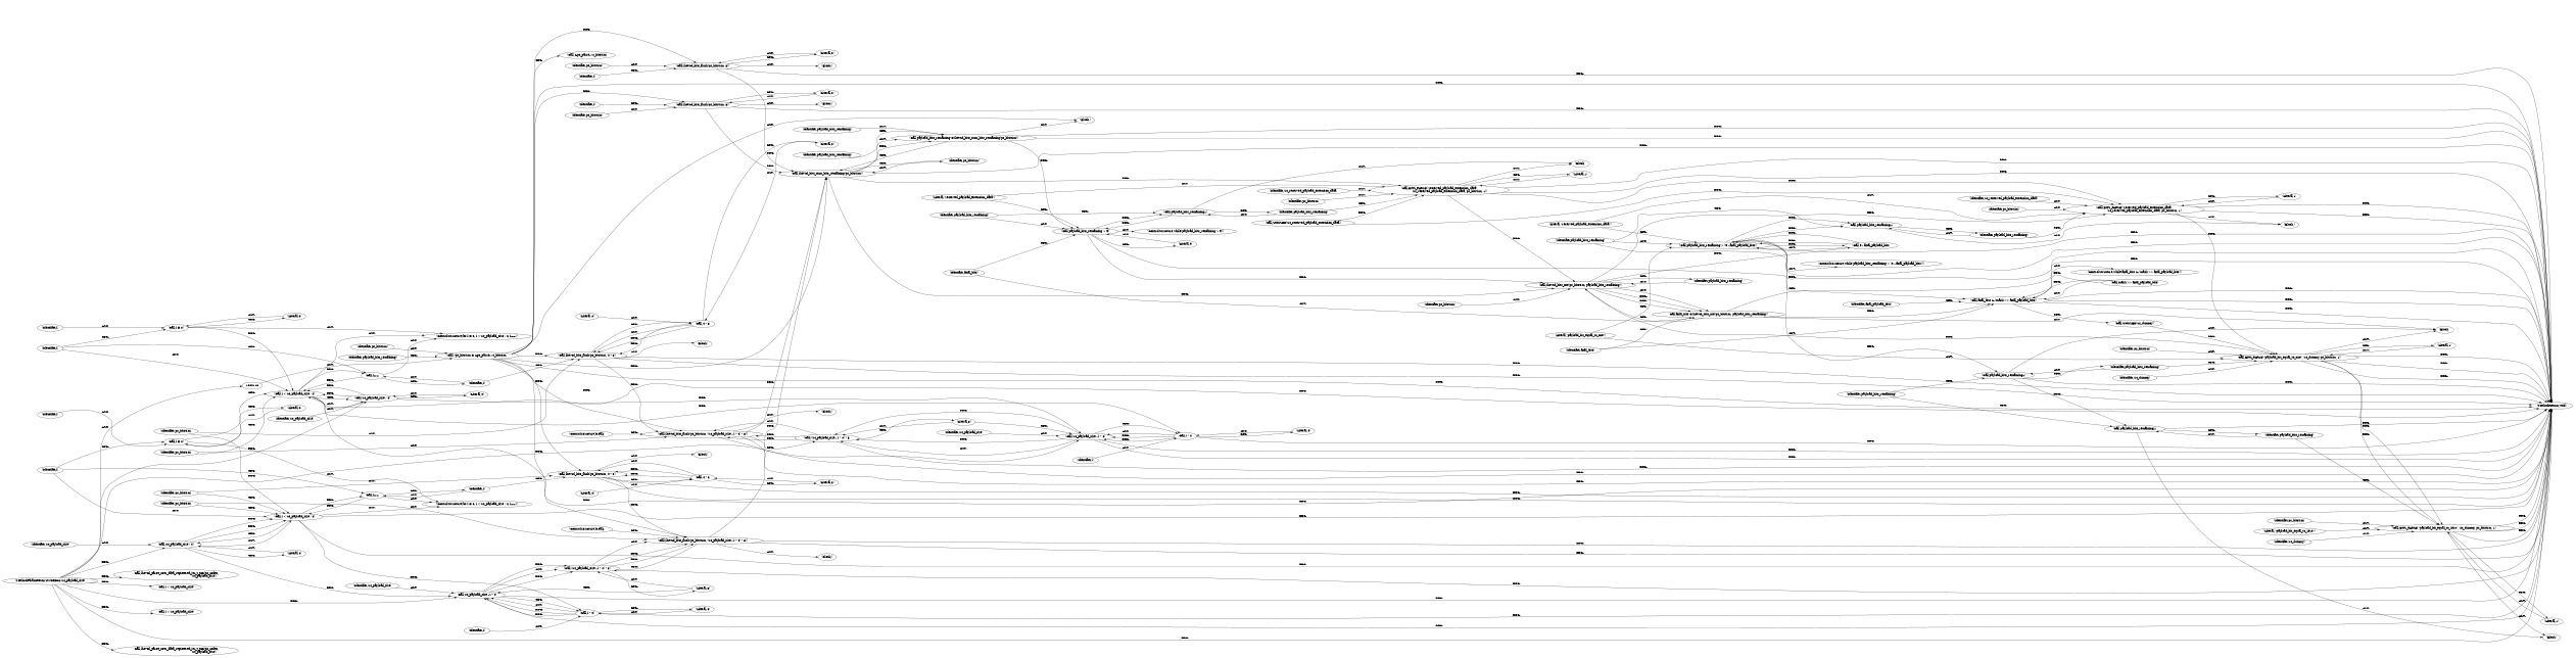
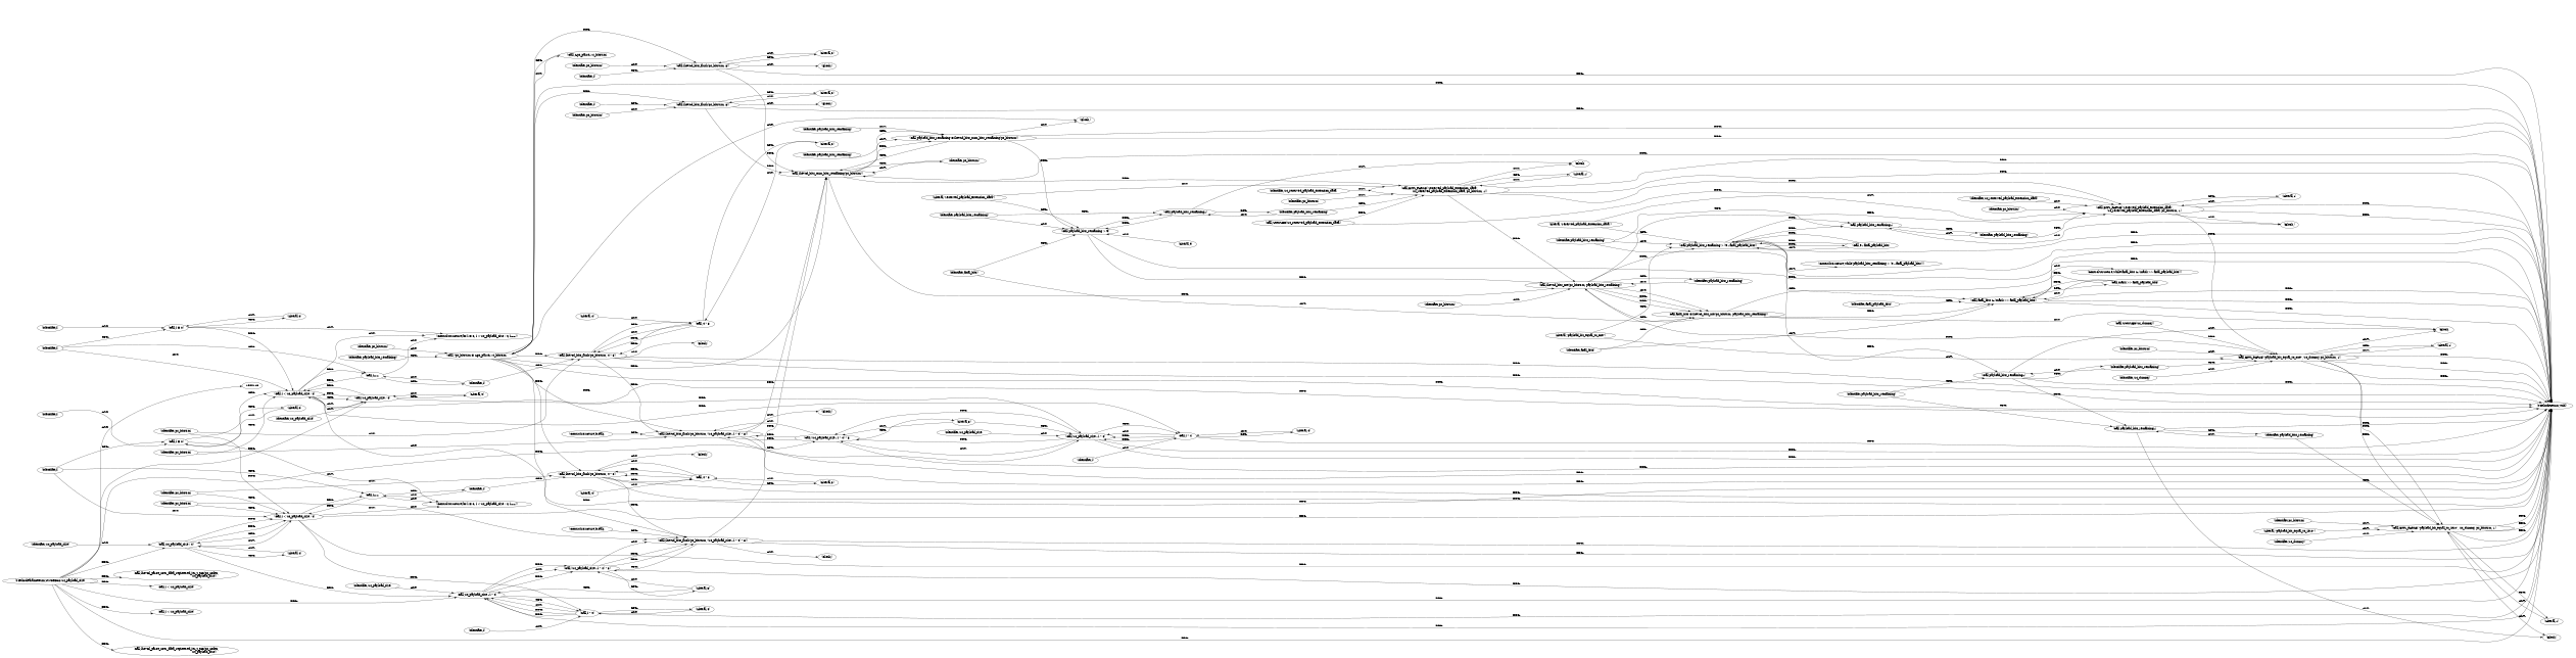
  digraph {
    rankdir=LR
    n1 [label="(Call,ihevcd_bits_num_bits_remaining(ps_bitstrm))"]
    n2 [label="(Call,payload_bits_remaining = ihevcd_bits_num_bits_remaining(ps_bitstrm))"]
    n3 [label="(Call,ihevcd_bits_nxt(ps_bitstrm, payload_bits_remaining))"]
    n4 [label="(Call,BITS_PARSE(\"reserved_payload_extension_data\",\n                       u4_reserved_payload_extension_data, ps_bitstrm, 1))"]
    n5 [label="(Identifier,ps_bitstrm)"]
    n6 [label="(MethodReturn,void)"]
    n7 [label="(Block,)"]
    n8 [label="(Call,payload_bits_remaining > 9)"]
    n9 [label="(Call,final_bits = ihevcd_bits_nxt(ps_bitstrm, payload_bits_remaining))"]
    n10 [label="(Call,payload_bits_remaining > (9 - final_payload_bits))"]
    n11 [label="(Call,BITS_PARSE(\"reserved_payload_extension_data\",\n                       u4_reserved_payload_extension_data, ps_bitstrm, 1))"]
    n12 [label="(Call,BITS_PARSE(\"payload_bit_equal_to_one\", u4_dummy, ps_bitstrm, 1))"]
    n13 [label="(Identifier,payload_bits_remaining)"]
    n14 [label="(Block,)"]
    n15 [label="(Literal,1)"]
    n16 [label="(Call,ihevcd_bits_flush(ps_bitstrm, (u4_payload_size - i * 4) * 8))"]
    n17 [label="(Call,(u4_payload_size - i * 4) * 8)"]
    n18 [label="(Block,)"]
    n19 [label="(Literal,8)"]
    n20 [label="(Call,ihevcd_bits_flush(ps_bitstrm, 4 * 8))"]
    n21 [label="(Call,4 * 8)"]
    n22 [label="(Block,)"]
    n23 [label="(Literal,8)"]
    n24 [label="(Call,*ps_bitstrm = &ps_parse->s_bitstrm)"]
    n25 [label="(Call,ihevcd_bits_flush(ps_bitstrm, 8))"]
    n26 [label="(Call,ihevcd_bits_flush(ps_bitstrm, (u4_payload_size - i * 4) * 8))"]
    n27 [label="(Call,ihevcd_bits_flush(ps_bitstrm, 4 * 8))"]
    n28 [label="(Call,ihevcd_bits_flush(ps_bitstrm, 8))"]
    n29 [label="(Call,&ps_parse->s_bitstrm)"]
    n30 [label="(Block,)"]
    n31 [label="(Literal,8)"]
    n32 [label="(Call,(u4_payload_size - i * 4) * 8)"]
    n33 [label="(Block,)"]
    n34 [label="(Call,4 * 8)"]
    n35 [label="(Block,)"]
    n36 [label="(Literal,8)"]
    n37 [label="(Block,)"]
    n38 [label="(Call,u4_payload_size - i * 4)"]
    n39 [label="(Call,i * 4)"]
    n40 [label="(Literal,4)"]
    n41 [label="(Call,u4_payload_size / 4)"]
    n42 [label="(Call,i < u4_payload_size / 4)"]
    n43 [label="(Literal,4)"]
    n44 [label="(Call,i++)"]
    n45 [label="(ControlStructure,for(i = 0; i < u4_payload_size / 4; i++))"]
    n46 [label="(MethodParameterIn,UWORD32 u4_payload_size)"]
    n47 [label="(Call,u4_payload_size - i * 4)"]
    n48 [label="(Call,u4_payload_size / 4)"]
    n49 [label="(Call,i < u4_payload_size)"]
    n50 [label="(Call,ihevcd_parse_user_data_registered_itu_t_t35(ps_codec,\n                                                                u4_payload_size))"]
    n51 [label="(Call,ihevcd_parse_user_data_registered_itu_t_t35(ps_codec,\n                                                                u4_payload_size))"]
    n52 [label="(Call,i < u4_payload_size)"]
    n53 [label=1000113]
    n54 [label="(Call,i * 4)"]
    n55 [label="(Call,i < u4_payload_size / 4)"]
    n56 [label="(Literal,4)"]
    n57 [label="(Identifier,i)"]
    n58 [label="(Call,i = 0)"]
    n59 [label="(Literal,0)"]
    n60 [label="(Literal,8)"]
    n61 [label="(Literal,8)"]
    n62 [label="(Literal,4)"]
    n63 [label="(Call,i++)"]
    n64 [label="(ControlStructure,for(i = 0; i < u4_payload_size / 4; i++))"]
    n65 [label="(Identifier,i)"]
    n66 [label="(Call,i = 0)"]
    n67 [label="(Literal,0)"]
    n68 [label="(Call,payload_bits_remaining--)"]
-   n69 [label="(ControlStructure,while(payload_bits_remaining > 9))"]
    n70 [label="(Literal,9)"]
    n71 [label="(Identifier,payload_bits_remaining)"]
    n72 [label="(Call,final_bits & (mask >> final_payload_bits))"]
    n73 [label="(Block,)"]
    n74 [label="(Call,payload_bits_remaining--)"]
    n75 [label="(Call,payload_bits_remaining--)"]
    n76 [label="(ControlStructure,while(payload_bits_remaining > (9 - final_payload_bits)))"]
    n77 [label="(Call,9 - final_payload_bits)"]
    n78 [label="(Block,)"]
    n79 [label="(Literal,1)"]
    n80 [label="(Call,BITS_PARSE(\"payload_bit_equal_to_zero\", u4_dummy, ps_bitstrm, 1))"]
    n81 [label="(Literal,1)"]
    n82 [label="(Call,mask >> final_payload_bits)"]
    n83 [label="(ControlStructure,while(final_bits & (mask >> final_payload_bits)))"]
    n84 [label="(Identifier,payload_bits_remaining)"]
    n85 [label="(Call,payload_bits_remaining--)"]
    n86 [label="(Identifier,payload_bits_remaining)"]
    n87 [label="(Block,)"]
    n88 [label="(Identifier,payload_bits_remaining)"]
    n89 [label="(Literal,1)"]
    n90 [label="(Identifier,i)"]
    n91 [label="(Identifier,ps_bitstrm)"]
    n92 [label="(Identifier,ps_bitstrm)"]
    n93 [label="(Identifier,final_bits)"]
    n94 [label="(Literal,\"payload_bit_equal_to_zero\")"]
    n95 [label="(Identifier,i)"]
    n96 [label="(Identifier,ps_bitstrm)"]
    n97 [label="(Identifier,payload_bits_remaining)"]
    n98 [label="(Identifier,payload_bits_remaining)"]
    n99 [label="(Identifier,u4_reserved_payload_extension_data)"]
    n100 [label="(Identifier,u4_dummy)"]
    n101 [label="(Identifier,u4_reserved_payload_extension_data)"]
    n102 [label="(Identifier,u4_dummy)"]
    n103 [label="(Literal,\"reserved_payload_extension_data\")"]
    n104 [label="(ControlStructure,break;)"]
    n105 [label="(Identifier,ps_bitstrm)"]
    n106 [label="(Identifier,ps_bitstrm)"]
    n107 [label="(Identifier,u4_payload_size)"]
    n108 [label="(Identifier,ps_bitstrm)"]
    n109 [label="(Identifier,i)"]
    n110 [label="(Identifier,ps_bitstrm)"]
    n111 [label="(Literal,\"reserved_payload_extension_data\")"]
    n112 [label="(Call,UNUSED(u4_dummy))"]
    n113 [label="(Identifier,ps_bitstrm)"]
    n114 [label="(Identifier,i)"]
    n115 [label="(Identifier,u4_payload_size)"]
    n116 [label="(Identifier,payload_bits_remaining)"]
    n117 [label="(Identifier,i)"]
    n118 [label="(Identifier,ps_bitstrm)"]
    n119 [label="(Identifier,u4_payload_size)"]
    n120 [label="(Identifier,ps_bitstrm)"]
    n121 [label="(Call,UNUSED(u4_reserved_payload_extension_data))"]
    n122 [label="(Literal,4)"]
    n123 [label="(Identifier,ps_bitstrm)"]
    n124 [label="(Identifier,payload_bits_remaining)"]
    n125 [label="(Identifier,i)"]
    n126 [label="(ControlStructure,break;)"]
    n127 [label="(Literal,4)"]
    n128 [label="(Identifier,final_bits)"]
    n129 [label="(Identifier,u4_payload_size)"]
    n130 [label="(Identifier,i)"]
    n131 [label="(Identifier,payload_bits_remaining)"]
    n132 [label="(Identifier,payload_bits_remaining)"]
    n133 [label="(Identifier,ps_bitstrm)"]
    n134 [label="(Identifier,i)"]
    n135 [label="(Literal,\"payload_bit_equal_to_one\")"]
    n136 [label="(Identifier,final_payload_bits)"]
    n1 -> n2 [label="AST: "]
    n1 -> n2 [label="DDG: "]
    n1 -> n3 [label="DDG: "]
    n1 -> n4 [label="DDG: "]
    n1 -> n5 [label="CFG: "]
-   n1 -> n6 [label="DDG: "]
+   n6 -> n1 [label="DDG: "]
    n2 -> n1 [label="CFG: "]
    n2 -> n6 [label="DDG: "]
    n2 -> n6 [label="DDG: "]
    n2 -> n7 [label="AST: "]
    n2 -> n8 [label="DDG: "]
    n3 -> n9 [label="AST: "]
    n3 -> n9 [label="DDG: "]
    n3 -> n9 [label="DDG: "]
-   n3 -> n77 [label="DDG: "]
+   n3 -> n10 [label="DDG: "]
    n3 -> n11 [label="DDG: "]
    n3 -> n12 [label="DDG: "]
    n3 -> n13 [label="CFG: "]
    n4 -> n3 [label="DDG: "]
    n4 -> n6 [label="DDG: "]
    n4 -> n6 [label="DDG: "]
    n4 -> n11 [label="DDG: "]
    n4 -> n14 [label="AST: "]
    n4 -> n15 [label="CFG: "]
    n5 -> n1 [label="AST: "]
    n8 -> n3 [label="DDG: "]
    n8 -> n6 [label="DDG: "]
    n8 -> n68 [label="DDG: "]
-   n8 -> n69 [label="AST: "]
-   n8 -> n70 [label="CFG: "]
    n9 -> n3 [label="CFG: "]
    n9 -> n6 [label="DDG: "]
    n9 -> n72 [label="DDG: "]
    n9 -> n73 [label="AST: "]
    n10 -> n6 [label="DDG: "]
    n10 -> n6 [label="DDG: "]
    n10 -> n74 [label="DDG: "]
    n10 -> n75 [label="DDG: "]
    n10 -> n76 [label="AST: "]
    n10 -> n77 [label="DDG: "]
    n11 -> n6 [label="DDG: "]
    n11 -> n6 [label="DDG: "]
    n11 -> n12 [label="DDG: "]
    n11 -> n78 [label="AST: "]
    n11 -> n79 [label="CFG: "]
    n12 -> n6 [label="DDG: "]
    n12 -> n6 [label="DDG: "]
    n12 -> n6 [label="DDG: "]
    n12 -> n73 [label="AST: "]
    n12 -> n80 [label="DDG: "]
    n12 -> n80 [label="DDG: "]
    n12 -> n81 [label="CFG: "]
    n13 -> n3 [label="AST: "]
    n15 -> n4 [label="AST: "]
    n16 -> n1 [label="DDG: "]
    n16 -> n6 [label="DDG: "]
    n16 -> n6 [label="DDG: "]
    n16 -> n17 [label="CFG: "]
    n16 -> n18 [label="AST: "]
    n17 -> n6 [label="DDG: "]
    n17 -> n16 [label="AST: "]
    n17 -> n16 [label="DDG: "]
    n17 -> n16 [label="DDG: "]
    n17 -> n19 [label="CFG: "]
    n19 -> n17 [label="AST: "]
    n19 -> n38 [label="CFG: "]
    n20 -> n6 [label="DDG: "]
    n20 -> n6 [label="DDG: "]
    n20 -> n16 [label="DDG: "]
    n20 -> n21 [label="CFG: "]
    n20 -> n22 [label="AST: "]
    n21 -> n20 [label="AST: "]
    n21 -> n20 [label="DDG: "]
    n21 -> n20 [label="DDG: "]
    n21 -> n23 [label="CFG: "]
    n23 -> n21 [label="AST: "]
    n24 -> n1 [label="DDG: "]
    n24 -> n6 [label="DDG: "]
    n24 -> n6 [label="DDG: "]
    n24 -> n7 [label="AST: "]
    n24 -> n16 [label="DDG: "]
    n24 -> n20 [label="DDG: "]
    n24 -> n25 [label="DDG: "]
    n24 -> n26 [label="DDG: "]
    n24 -> n27 [label="DDG: "]
    n24 -> n28 [label="DDG: "]
    n24 -> n29 [label="CFG: "]
    n25 -> n1 [label="DDG: "]
    n25 -> n6 [label="DDG: "]
    n25 -> n30 [label="AST: "]
    n25 -> n31 [label="CFG: "]
    n26 -> n1 [label="DDG: "]
    n26 -> n6 [label="DDG: "]
    n26 -> n6 [label="DDG: "]
    n26 -> n32 [label="CFG: "]
    n26 -> n33 [label="AST: "]
    n27 -> n6 [label="DDG: "]
    n27 -> n6 [label="DDG: "]
    n27 -> n26 [label="DDG: "]
    n27 -> n34 [label="CFG: "]
    n27 -> n35 [label="AST: "]
    n28 -> n1 [label="DDG: "]
    n28 -> n6 [label="DDG: "]
    n28 -> n36 [label="CFG: "]
    n28 -> n37 [label="AST: "]
-   n53 -> n24 [label="AST: "]
+   n29 -> n24 [label="AST: "]
    n31 -> n25 [label="AST: "]
    n32 -> n6 [label="DDG: "]
    n32 -> n26 [label="AST: "]
    n32 -> n26 [label="DDG: "]
    n32 -> n26 [label="DDG: "]
    n32 -> n60 [label="CFG: "]
    n34 -> n27 [label="AST: "]
    n34 -> n27 [label="DDG: "]
    n34 -> n27 [label="DDG: "]
    n34 -> n61 [label="CFG: "]
    n36 -> n28 [label="AST: "]
    n38 -> n6 [label="DDG: "]
    n38 -> n6 [label="DDG: "]
    n38 -> n17 [label="AST: "]
    n38 -> n17 [label="DDG: "]
    n38 -> n17 [label="DDG: "]
    n38 -> n39 [label="CFG: "]
    n39 -> n6 [label="DDG: "]
    n39 -> n38 [label="AST: "]
    n39 -> n38 [label="DDG: "]
    n39 -> n38 [label="DDG: "]
    n39 -> n40 [label="CFG: "]
    n40 -> n39 [label="AST: "]
    n41 -> n38 [label="DDG: "]
    n41 -> n42 [label="AST: "]
    n41 -> n42 [label="DDG: "]
    n41 -> n42 [label="DDG: "]
    n41 -> n43 [label="CFG: "]
    n42 -> n6 [label="DDG: "]
    n42 -> n6 [label="DDG: "]
    n42 -> n39 [label="DDG: "]
    n42 -> n41 [label="CFG: "]
    n42 -> n44 [label="DDG: "]
    n42 -> n45 [label="AST: "]
    n43 -> n41 [label="AST: "]
    n44 -> n42 [label="DDG: "]
    n44 -> n45 [label="AST: "]
    n44 -> n57 [label="CFG: "]
    n46 -> n6 [label="DDG: "]
    n46 -> n38 [label="DDG: "]
    n46 -> n41 [label="DDG: "]
    n46 -> n47 [label="DDG: "]
    n46 -> n48 [label="DDG: "]
    n46 -> n49 [label="DDG: "]
    n46 -> n50 [label="DDG: "]
    n46 -> n51 [label="DDG: "]
    n46 -> n52 [label="DDG: "]
    n46 -> n53 [label="AST: "]
    n47 -> n6 [label="DDG: "]
    n47 -> n6 [label="DDG: "]
    n47 -> n32 [label="AST: "]
    n47 -> n32 [label="DDG: "]
    n47 -> n32 [label="DDG: "]
    n47 -> n54 [label="CFG: "]
    n48 -> n47 [label="DDG: "]
    n48 -> n55 [label="AST: "]
    n48 -> n55 [label="DDG: "]
    n48 -> n55 [label="DDG: "]
    n48 -> n56 [label="CFG: "]
    n54 -> n6 [label="DDG: "]
    n54 -> n47 [label="AST: "]
    n54 -> n47 [label="DDG: "]
    n54 -> n47 [label="DDG: "]
    n54 -> n62 [label="CFG: "]
    n55 -> n6 [label="DDG: "]
    n55 -> n6 [label="DDG: "]
    n55 -> n48 [label="CFG: "]
    n55 -> n54 [label="DDG: "]
    n55 -> n63 [label="DDG: "]
    n55 -> n64 [label="AST: "]
    n56 -> n48 [label="AST: "]
    n57 -> n20 [label="CFG: "]
    n57 -> n44 [label="AST: "]
    n58 -> n42 [label="DDG: "]
    n58 -> n45 [label="AST: "]
    n58 -> n59 [label="CFG: "]
    n59 -> n58 [label="AST: "]
    n60 -> n32 [label="AST: "]
    n60 -> n47 [label="CFG: "]
    n61 -> n34 [label="AST: "]
    n62 -> n54 [label="AST: "]
    n63 -> n55 [label="DDG: "]
    n63 -> n64 [label="AST: "]
    n63 -> n65 [label="CFG: "]
    n65 -> n27 [label="CFG: "]
    n65 -> n63 [label="AST: "]
    n66 -> n55 [label="DDG: "]
    n66 -> n64 [label="AST: "]
    n66 -> n67 [label="CFG: "]
    n67 -> n66 [label="AST: "]
    n68 -> n8 [label="DDG: "]
    n68 -> n14 [label="AST: "]
    n68 -> n71 [label="CFG: "]
    n70 -> n8 [label="AST: "]
    n71 -> n4 [label="CFG: "]
    n71 -> n68 [label="AST: "]
    n72 -> n6 [label="DDG: "]
    n72 -> n6 [label="DDG: "]
    n72 -> n6 [label="DDG: "]
-   n72 -> n112 [label="CFG: "]
+   n72 -> n82 [label="CFG: "]
    n72 -> n83 [label="AST: "]
    n74 -> n10 [label="DDG: "]
    n74 -> n78 [label="AST: "]
    n74 -> n84 [label="CFG: "]
    n75 -> n6 [label="DDG: "]
    n75 -> n73 [label="AST: "]
    n75 -> n85 [label="DDG: "]
    n75 -> n86 [label="CFG: "]
    n77 -> n10 [label="AST: "]
    n77 -> n10 [label="DDG: "]
    n77 -> n10 [label="DDG: "]
    n79 -> n11 [label="AST: "]
    n80 -> n6 [label="DDG: "]
    n80 -> n6 [label="DDG: "]
    n80 -> n6 [label="DDG: "]
    n80 -> n87 [label="AST: "]
    n80 -> n89 [label="CFG: "]
    n81 -> n12 [label="AST: "]
    n82 -> n72 [label="AST: "]
    n82 -> n72 [label="DDG: "]
    n82 -> n72 [label="DDG: "]
    n84 -> n11 [label="CFG: "]
    n84 -> n74 [label="AST: "]
    n85 -> n6 [label="DDG: "]
    n85 -> n87 [label="AST: "]
    n85 -> n88 [label="CFG: "]
    n86 -> n12 [label="CFG: "]
    n86 -> n75 [label="AST: "]
    n88 -> n80 [label="CFG: "]
    n88 -> n85 [label="AST: "]
    n89 -> n80 [label="AST: "]
    n90 -> n28 [label="CFG: "]
    n91 -> n27 [label="AST: "]
    n91 -> n55 [label="CFG: "]
    n92 -> n20 [label="AST: "]
    n92 -> n42 [label="CFG: "]
    n93 -> n9 [label="CFG: "]
    n93 -> n72 [label="AST: "]
    n94 -> n80 [label="AST: "]
    n95 -> n55 [label="AST: "]
    n95 -> n63 [label="CFG: "]
    n95 -> n66 [label="CFG: "]
    n96 -> n3 [label="AST: "]
    n97 -> n75 [label="CFG: "]
    n97 -> n85 [label="CFG: "]
    n98 -> n2 [label="AST: "]
    n99 -> n4 [label="AST: "]
    n100 -> n80 [label="AST: "]
    n101 -> n11 [label="AST: "]
    n102 -> n12 [label="AST: "]
    n103 -> n4 [label="AST: "]
    n103 -> n8 [label="CFG: "]
    n104 -> n26 [label="CFG: "]
    n105 -> n11 [label="AST: "]
    n106 -> n80 [label="AST: "]
    n107 -> n41 [label="AST: "]
    n108 -> n25 [label="AST: "]
    n109 -> n54 [label="AST: "]
    n110 -> n12 [label="AST: "]
    n111 -> n10 [label="CFG: "]
    n111 -> n11 [label="AST: "]
    n112 -> n12 [label="DDG: "]
    n113 -> n16 [label="AST: "]
    n113 -> n42 [label="CFG: "]
    n114 -> n25 [label="CFG: "]
    n115 -> n48 [label="AST: "]
    n116 -> n2 [label="CFG: "]
    n117 -> n42 [label="AST: "]
    n117 -> n44 [label="CFG: "]
    n117 -> n58 [label="CFG: "]
    n118 -> n28 [label="AST: "]
    n119 -> n38 [label="AST: "]
    n120 -> n26 [label="AST: "]
    n120 -> n55 [label="CFG: "]
    n121 -> n4 [label="DDG: "]
    n121 -> n11 [label="DDG: "]
    n122 -> n21 [label="AST: "]
    n123 -> n24 [label="AST: "]
    n124 -> n8 [label="AST: "]
    n124 -> n68 [label="CFG: "]
    n125 -> n58 [label="AST: "]
    n126 -> n16 [label="CFG: "]
    n127 -> n34 [label="AST: "]
    n128 -> n8 [label="CFG: "]
    n128 -> n9 [label="AST: "]
    n129 -> n47 [label="AST: "]
    n130 -> n39 [label="AST: "]
    n131 -> n24 [label="CFG: "]
    n132 -> n10 [label="AST: "]
    n132 -> n72 [label="CFG: "]
    n132 -> n74 [label="CFG: "]
    n133 -> n4 [label="AST: "]
    n134 -> n66 [label="AST: "]
    n135 -> n10 [label="CFG: "]
    n135 -> n12 [label="AST: "]
    n136 -> n72 [label="CFG: "]
  }
